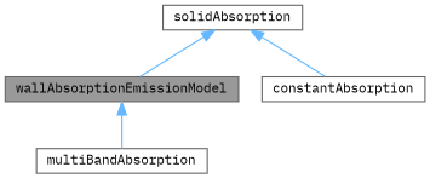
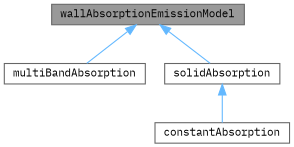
  digraph {
    fontname="IBM Plex Mono"
    node [color=gray40 fillcolor=white fontname="IBM Plex Mono" fontsize=10 shape=box style=filled]
    edge [color=steelblue1 dir=back fontname="IBM Plex Mono" fontsize=10 labelfontname=Helvetica labelfontsize=10 style=solid]
    n1 [fillcolor=grey60 fontcolor=black height=0.2 label=wallAbsorptionEmissionModel width=0.4]
    n2 [height=0.2 label=multiBandAbsorption width=0.4]
    n3 [height=0.2 label=solidAbsorption width=0.4]
    n4 [height=0.2 label=constantAbsorption width=0.4]
    n1 -> n2
-   n3 -> n1
+   n1 -> n3
    n3 -> n4
  }
